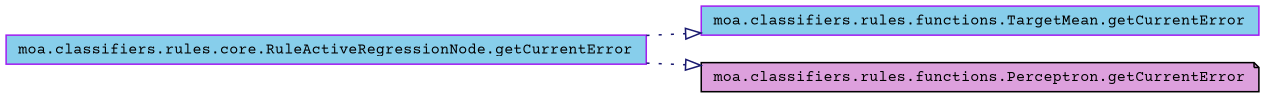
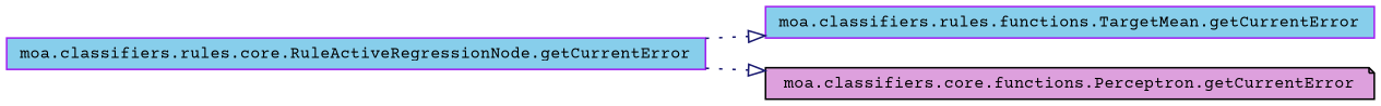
  digraph {
    rankdir=LR
    fontname="Courier Prime"
    node [color=purple fillcolor=skyblue fontname="Courier Prime" fontsize=10 shape=box style=filled]
    edge [color=midnightblue fontname="Courier Prime" fontsize=10 labelfontname=Helvetica labelfontsize=10 style=dotted arrowhead=onormal]
    n1 [fontcolor=black height=0.2 label="moa.classifiers.rules.core.RuleActiveRegressionNode.getCurrentError" width=0.4]
    n2 [height=0.2 label="moa.classifiers.rules.functions.TargetMean.getCurrentError" width=0.4]
-   n3 [color=black fillcolor=plum height=0.2 label="moa.classifiers.rules.functions.Perceptron.getCurrentError" shape=note width=0.4]
+   n3 [color=black fillcolor=plum height=0.2 label="moa.classifiers.core.functions.Perceptron.getCurrentError" shape=note width=0.4]
    n1 -> n2
    n1 -> n3
  }
